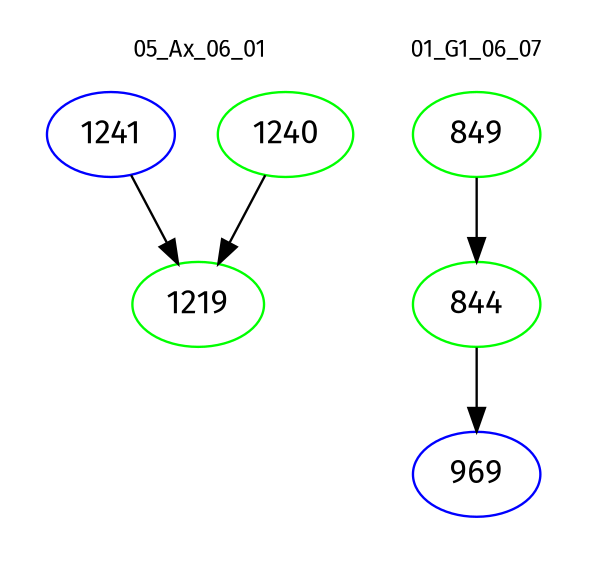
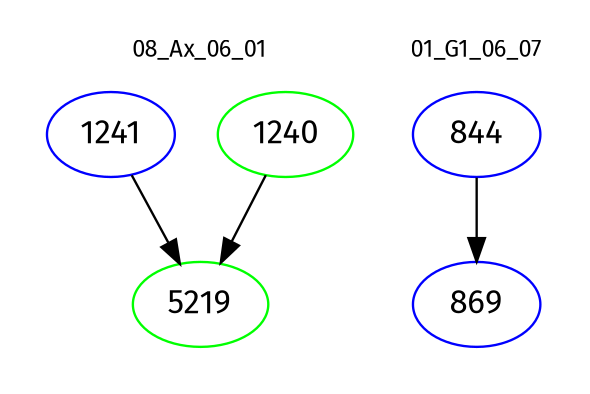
  digraph {
    fontname="Fira Sans"
    node [color=green fontname="Fira Sans"]
    edge [color=black fontname="Fira Sans"]
    n1 [label=1240]
-   n2 [label=1219]
+   n2 [label=5219]
    n3 [color=blue label=1241]
-   n4 [label=849]
-   n5 [label=844]
-   n6 [color=blue label=969]
+   n5 [color=blue label=844]
+   n6 [color=blue label=869]
    subgraph cluster_1 {
      color=white
      fontsize=10
-     label="05_Ax_06_01"
+     label="08_Ax_06_01"
      n1
      n2
      n3
    }
    subgraph cluster_2 {
      color=white
      fontsize=10
      label="01_G1_06_07"
-     n4
      n5
      n6
    }
    n1 -> n2
    n3 -> n2
-   n4 -> n5
    n5 -> n6
  }
